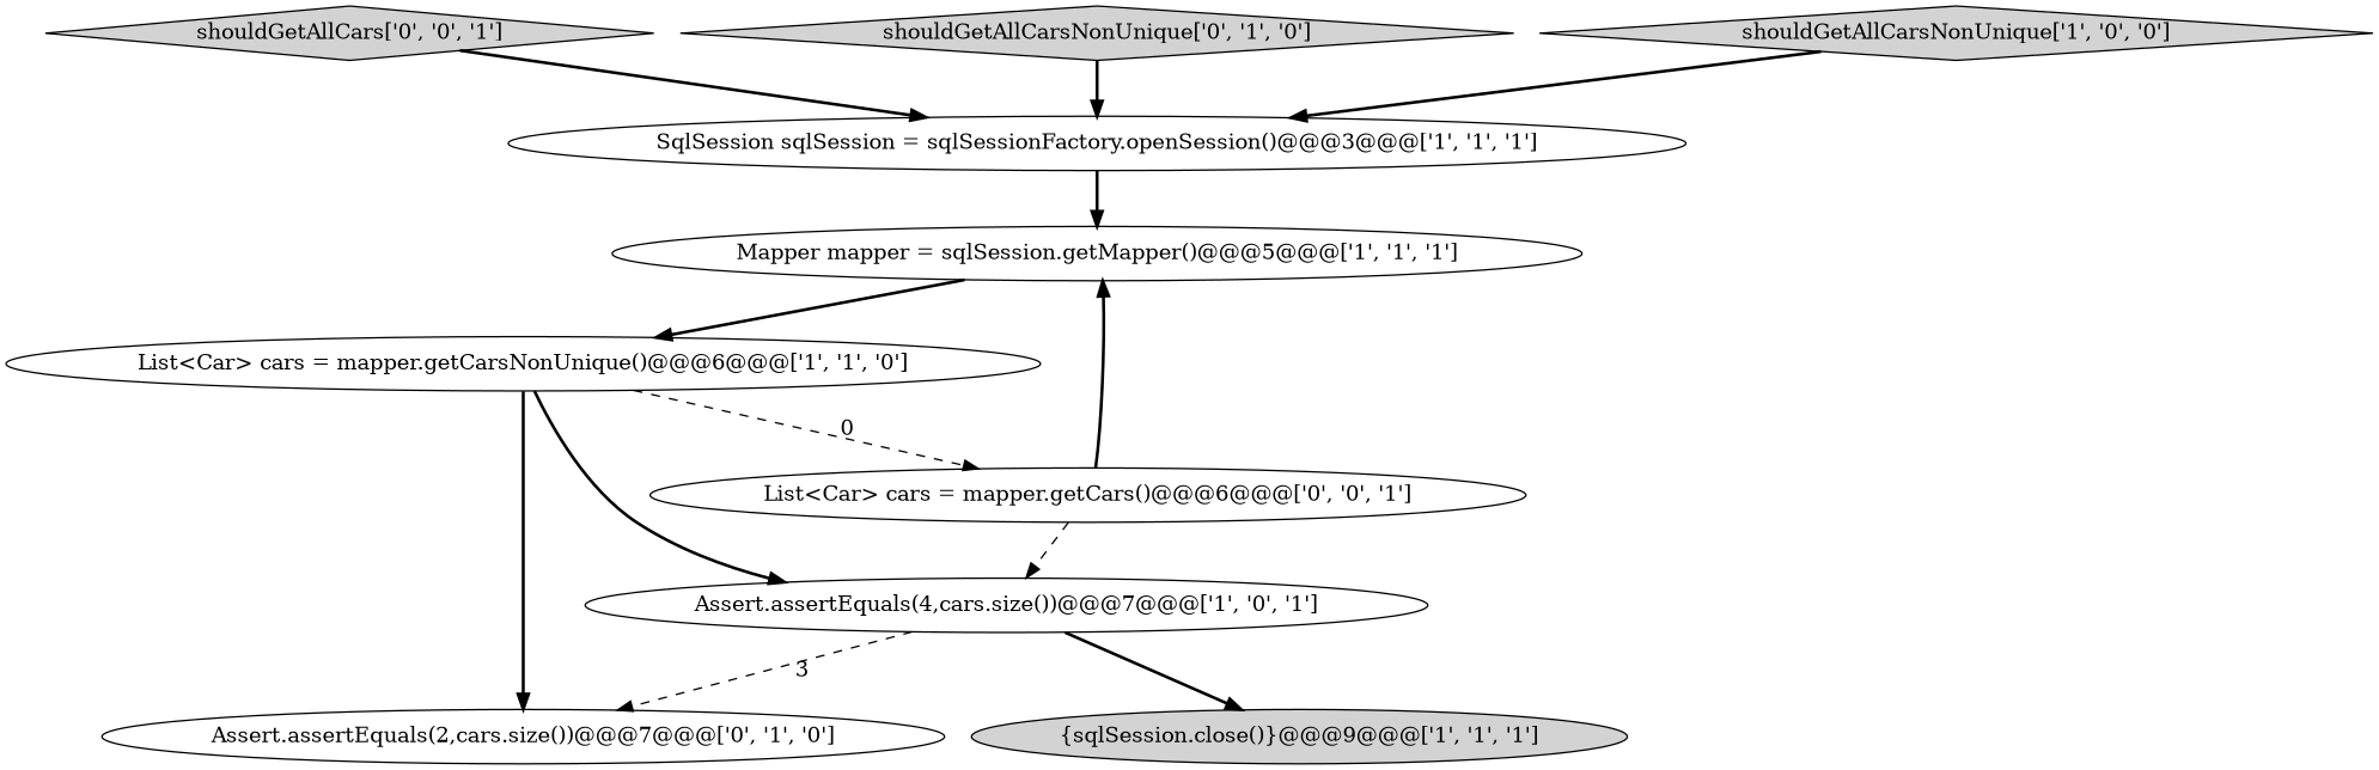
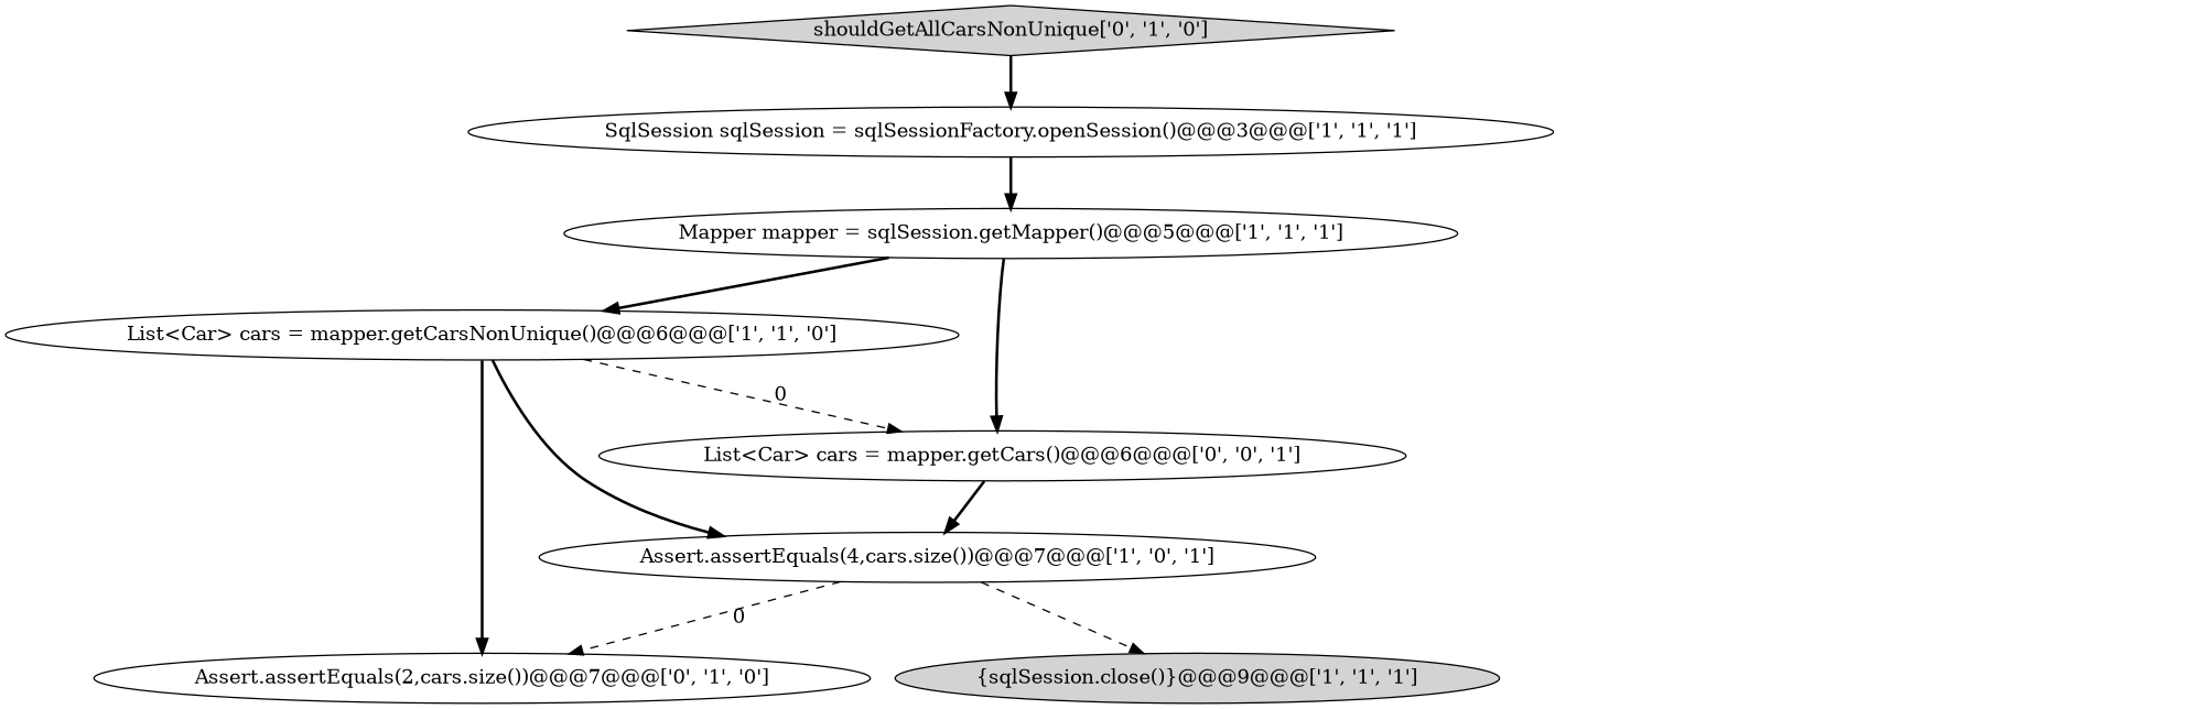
  digraph {
    node [fillcolor=white shape=ellipse style=filled]
    edge [style=bold]
    n1 [label="SqlSession sqlSession = sqlSessionFactory.openSession()@@@3@@@['1', '1', '1']"]
    n2 [label="Mapper mapper = sqlSession.getMapper()@@@5@@@['1', '1', '1']"]
    n3 [label="List<Car> cars = mapper.getCarsNonUnique()@@@6@@@['1', '1', '0']"]
    n4 [label="List<Car> cars = mapper.getCars()@@@6@@@['0', '0', '1']"]
    n5 [label="Assert.assertEquals(2,cars.size())@@@7@@@['0', '1', '0']"]
    n6 [fillcolor=lightgray label="{sqlSession.close()}@@@9@@@['1', '1', '1']"]
-   n7 [fillcolor=lightgray label="shouldGetAllCars['0', '0', '1']" shape=diamond]
    n8 [label="Assert.assertEquals(4,cars.size())@@@7@@@['1', '0', '1']"]
    n9 [fillcolor=lightgray label="shouldGetAllCarsNonUnique['0', '1', '0']" shape=diamond]
-   n10 [fillcolor=lightgray label="shouldGetAllCarsNonUnique['1', '0', '0']" shape=diamond]
    n1 -> n2
    n2 -> n3
-   n4 -> n2
+   n2 -> n4
    n3 -> n4 [label=0 style=dashed]
    n3 -> n5
    n3 -> n8
-   n4 -> n8 [style=dashed]
-   n7 -> n1
-   n8 -> n5 [label=3 style=dashed]
-   n8 -> n6
+   n4 -> n8
+   n8 -> n5 [label=0 style=dashed]
+   n8 -> n6 [style=dashed]
    n9 -> n1
-   n10 -> n1
  }
